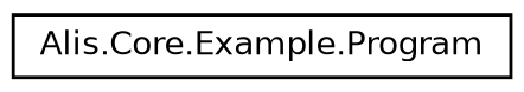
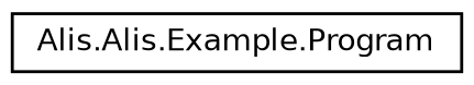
  digraph {
    rankdir=LR
-   n1 [color=black fillcolor=white fontname=Helvetica fontsize=10 height=0.2 label="Alis.Core.Example.Program" shape=record style=filled width=0.4]
+   n1 [color=black fillcolor=white fontname=Helvetica fontsize=10 height=0.2 label="Alis.Alis.Example.Program" shape=record style=filled width=0.4]
  }
